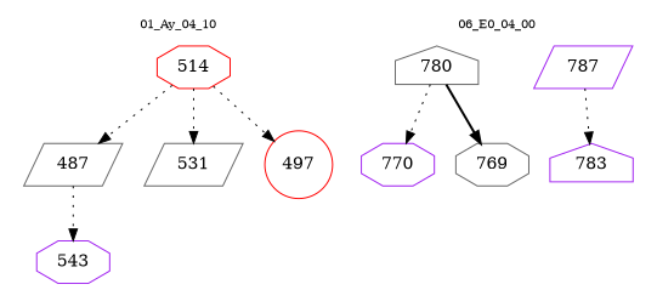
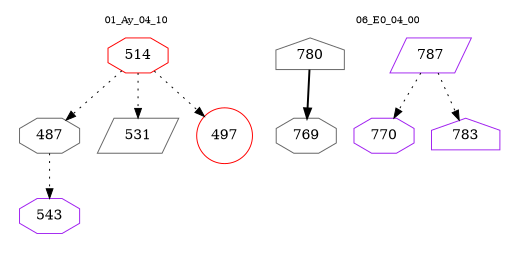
  digraph {
    node [color=gray40 shape=octagon]
    edge [color=black style=dotted]
    n1 [color=red label=514]
-   n2 [label=487 shape=parallelogram]
+   n2 [label=487]
    n3 [label=531 shape=parallelogram]
    n4 [color=red label=497 shape=circle]
    n5 [color=purple label=543]
    n6 [color=purple label=787 shape=parallelogram]
    n7 [color=purple label=770]
    n8 [label=780 shape=house]
    n9 [color=purple label=783 shape=house]
    n10 [label=769]
    subgraph cluster_1 {
      color=white
      fontsize=10
      label="01_Ay_04_10"
      n1
      n2
      n3
      n4
      n5
    }
    subgraph cluster_2 {
      color=white
      fontsize=10
      label="06_E0_04_00"
      n6
      n7
      n8
      n9
      n10
    }
    n1 -> n2
    n1 -> n3
    n1 -> n4
    n2 -> n5
-   n8 -> n7
+   n6 -> n7
    n6 -> n9
    n8 -> n10 [style=bold]
  }
